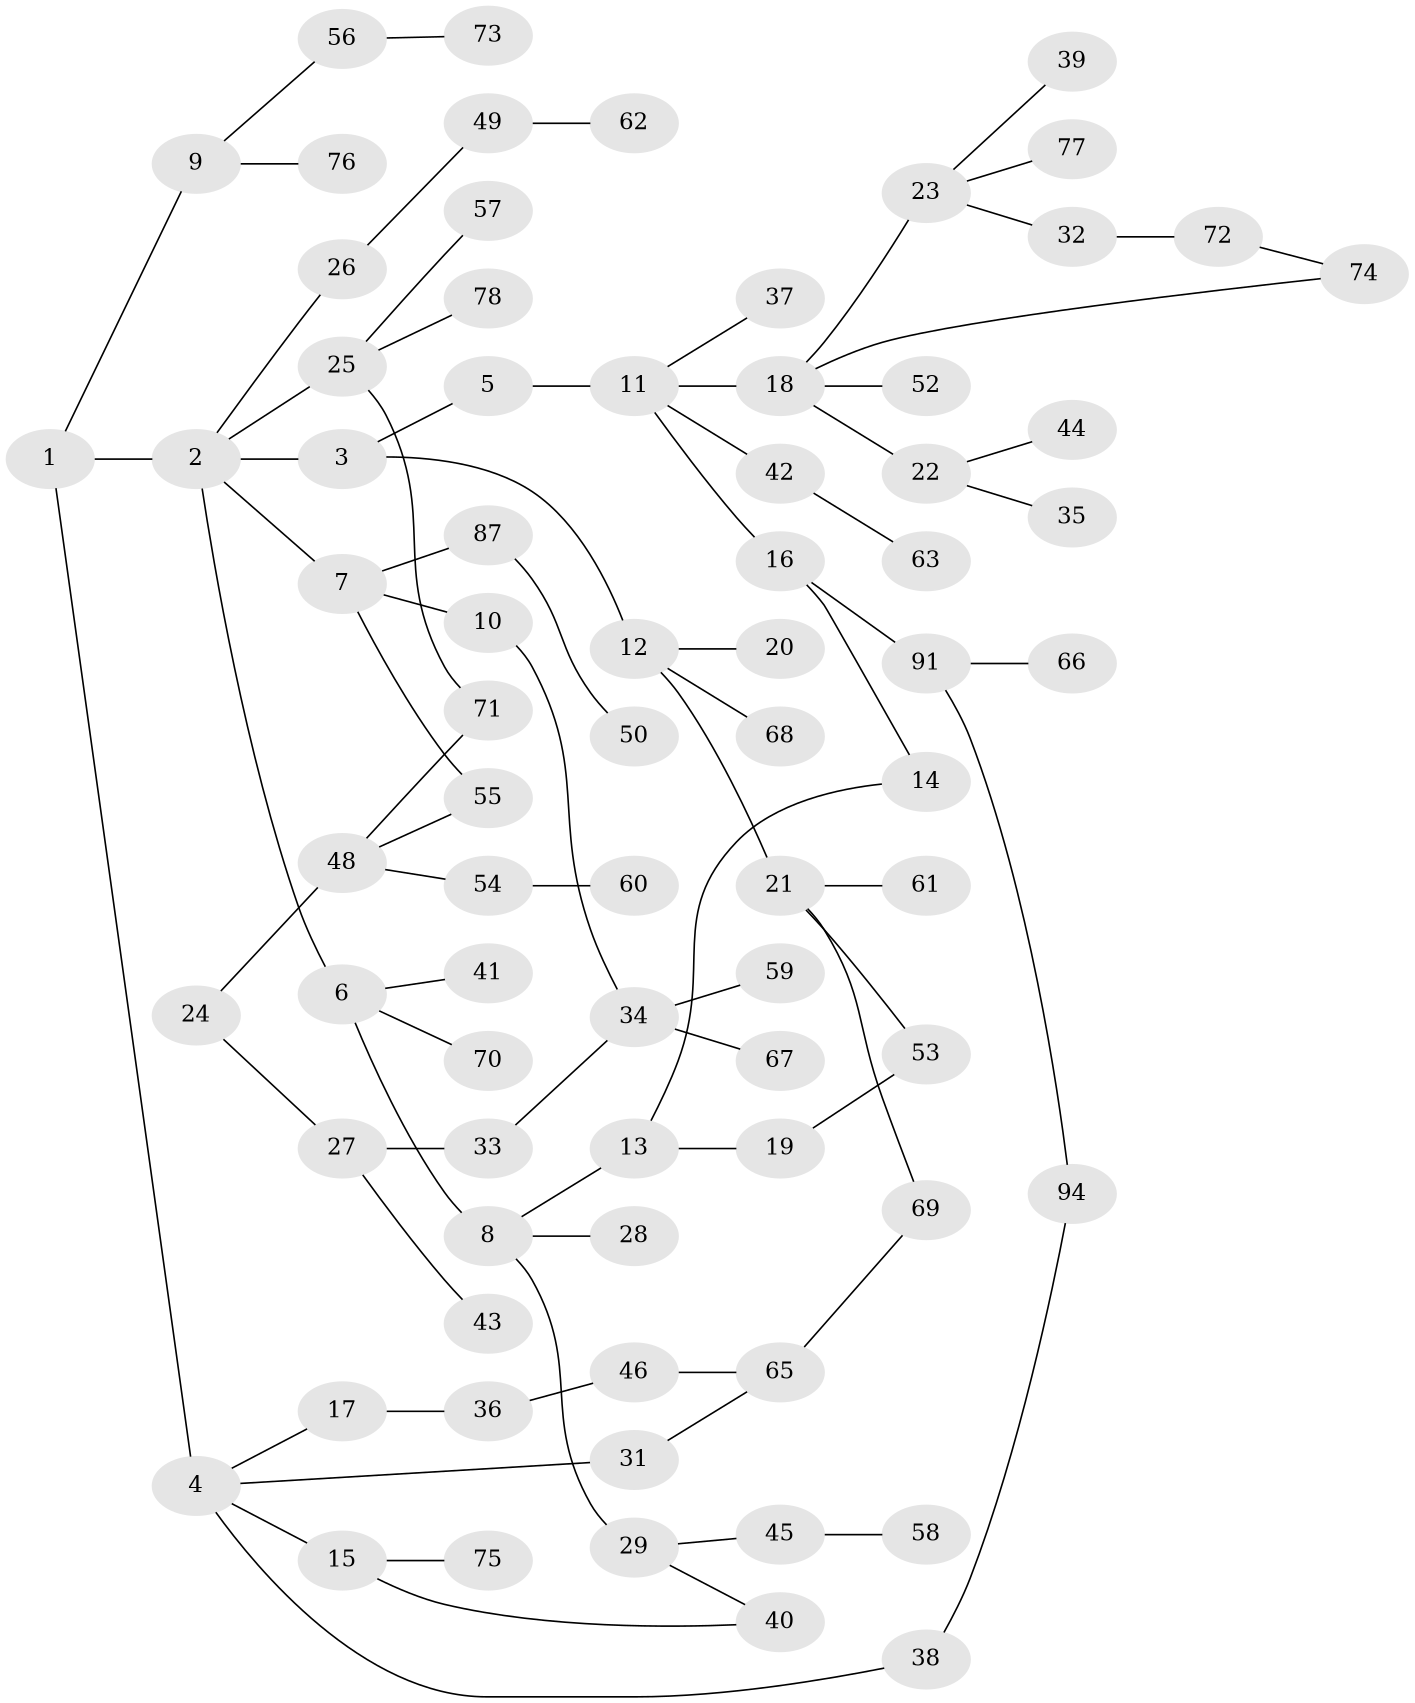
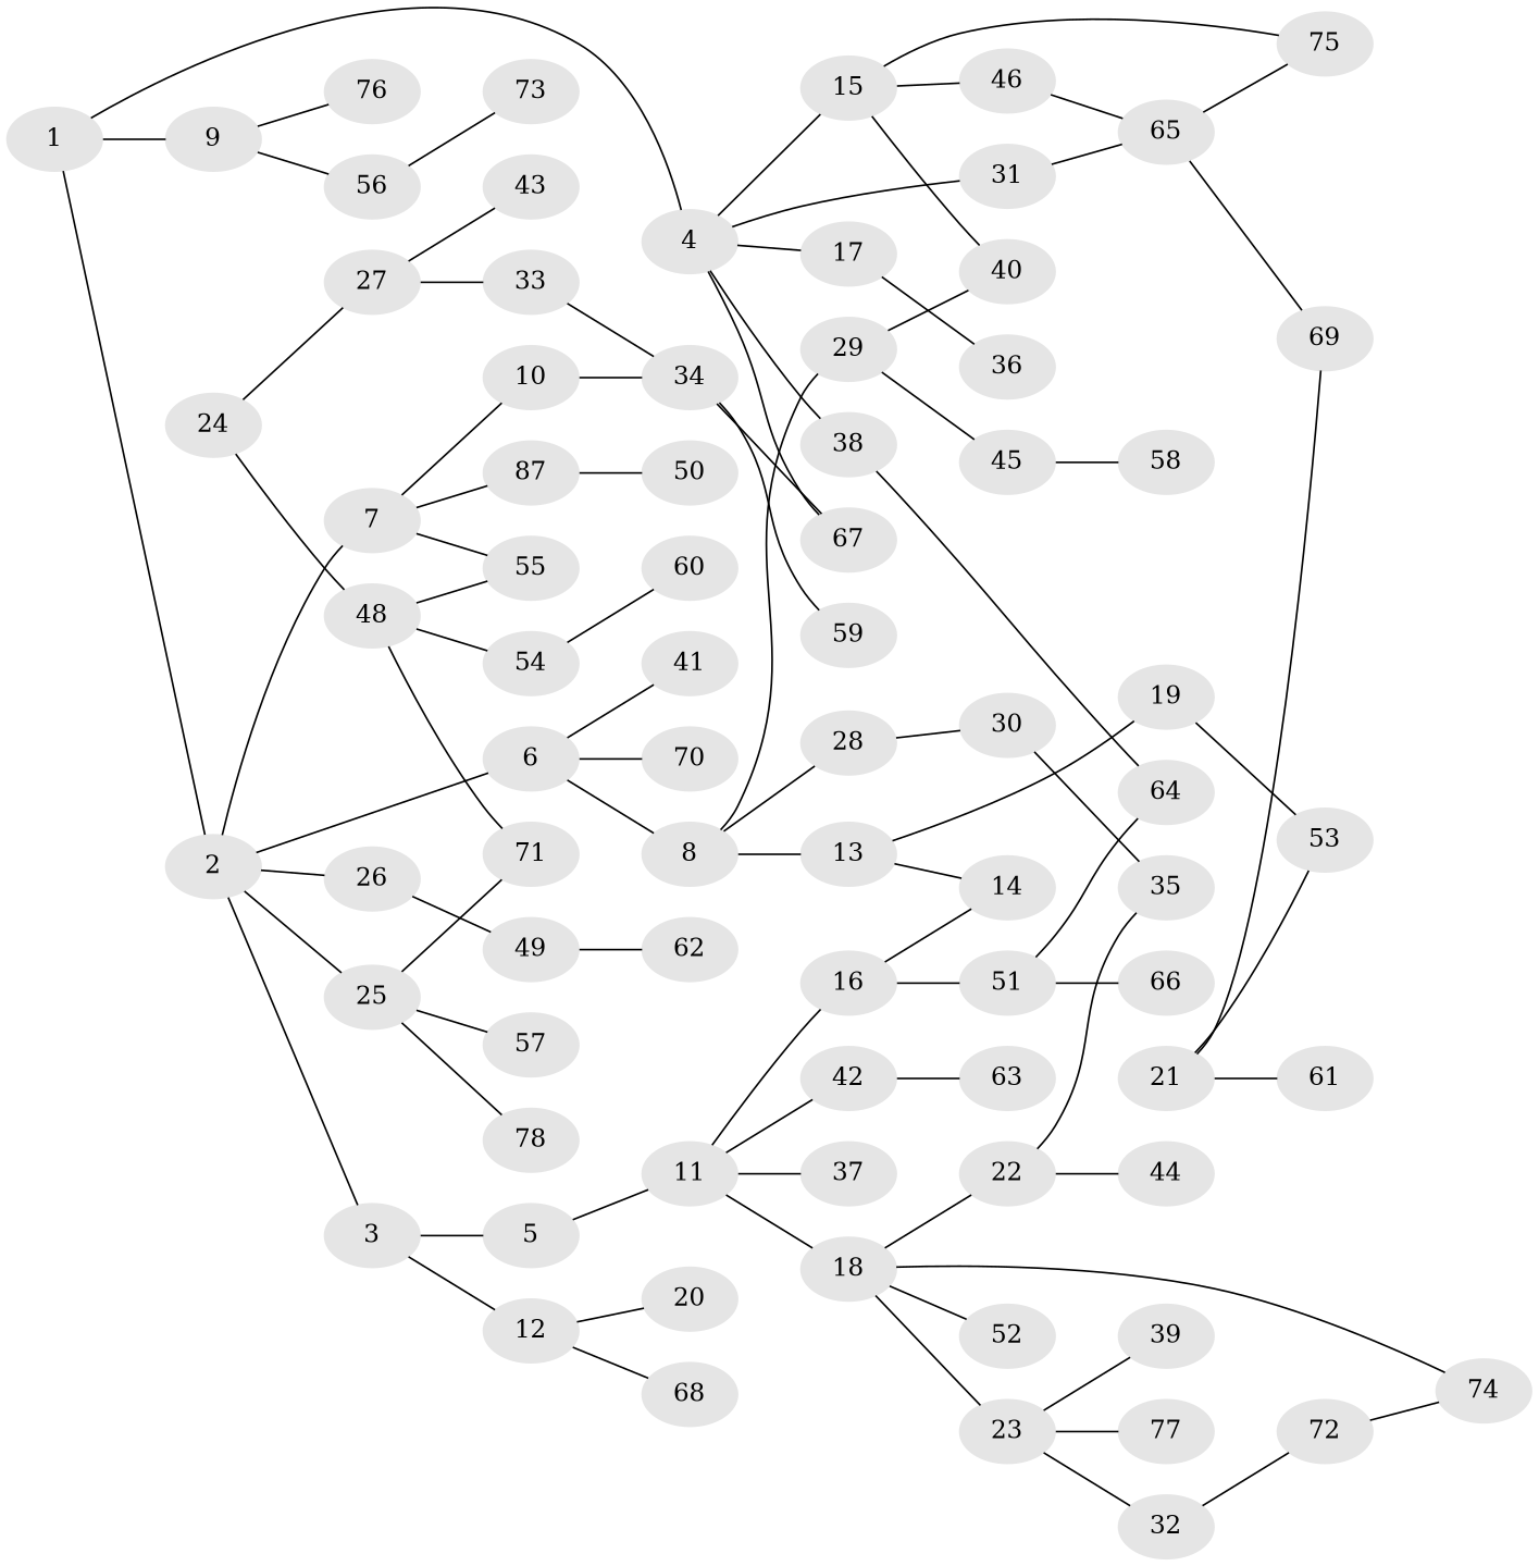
  graph {
    fontname="DejaVu Serif"
    rankdir=LR
    node [color=gray90 fontname="DejaVu Serif" style=filled]
    edge [fontname="DejaVu Serif"]
    1
    2
    4
    9
    3
    6
    7
    25
    26
    15
    17
    31
    38
    67
    56
    76
    5
    12
    8
    41
    70
    10
    n23 [label=87]
    55
    57
    71
    78
    49
    11
    20
    21
    68
    40
    75
    36
    65
-   64 [label=94]
+   64
    16
    18
    37
    42
    13
    28
    29
    34
    50
    14
    19
+   30
    45
    73
    24
    27
    48
    59
-   51 [label=91]
+   51
    22
    23
    52
    74
    63
    53
    61
    69
    35
    66
    46
    44
    32
    39
    77
    72
    33
    43
    54
    62
    58
    60
    1 -- 2
    1 -- 4
    1 -- 9
    2 -- 3
    2 -- 6
    2 -- 7
    2 -- 25
    2 -- 26
    4 -- 15
    4 -- 17
    4 -- 31
    4 -- 38
+   4 -- 67
    9 -- 56
    9 -- 76
    3 -- 5
    3 -- 12
    6 -- 8
    6 -- 41
    6 -- 70
    7 -- 10
    7 -- n23
    7 -- 55
    25 -- 57
    25 -- 71
    25 -- 78
    26 -- 49
    15 -- 40
    15 -- 75
    17 -- 36
    31 -- 65
    38 -- 64
    56 -- 73
    5 -- 11
    12 -- 20
-   12 -- 21
    12 -- 68
    8 -- 13
    8 -- 28
    8 -- 29
    10 -- 34
    n23 -- 50
    49 -- 62
    11 -- 16
    11 -- 18
    11 -- 37
    11 -- 42
    21 -- 53
    21 -- 61
    21 -- 69
-   36 -- 46
+   15 -- 46
+   65 -- 75
    65 -- 69
    16 -- 14
    16 -- 51
    18 -- 22
    18 -- 23
    18 -- 52
    18 -- 74
    42 -- 63
    13 -- 14
    13 -- 19
+   28 -- 30
    29 -- 40
    29 -- 45
    34 -- 67
    34 -- 59
    19 -- 53
+   30 -- 35
    45 -- 58
    24 -- 27
    24 -- 48
    27 -- 33
    27 -- 43
    48 -- 55
    48 -- 71
    48 -- 54
    51 -- 64
    51 -- 66
    22 -- 35
    22 -- 44
    23 -- 32
    23 -- 39
    23 -- 77
    46 -- 65
    32 -- 72
    72 -- 74
    33 -- 34
    54 -- 60
  }
